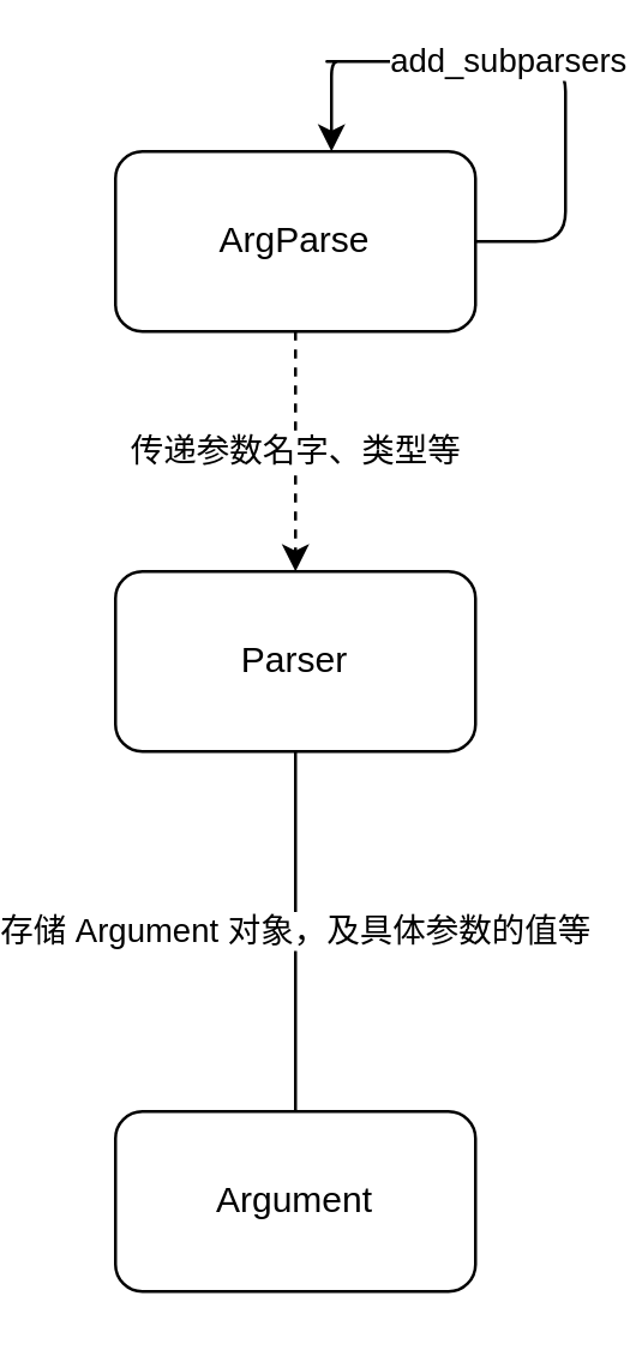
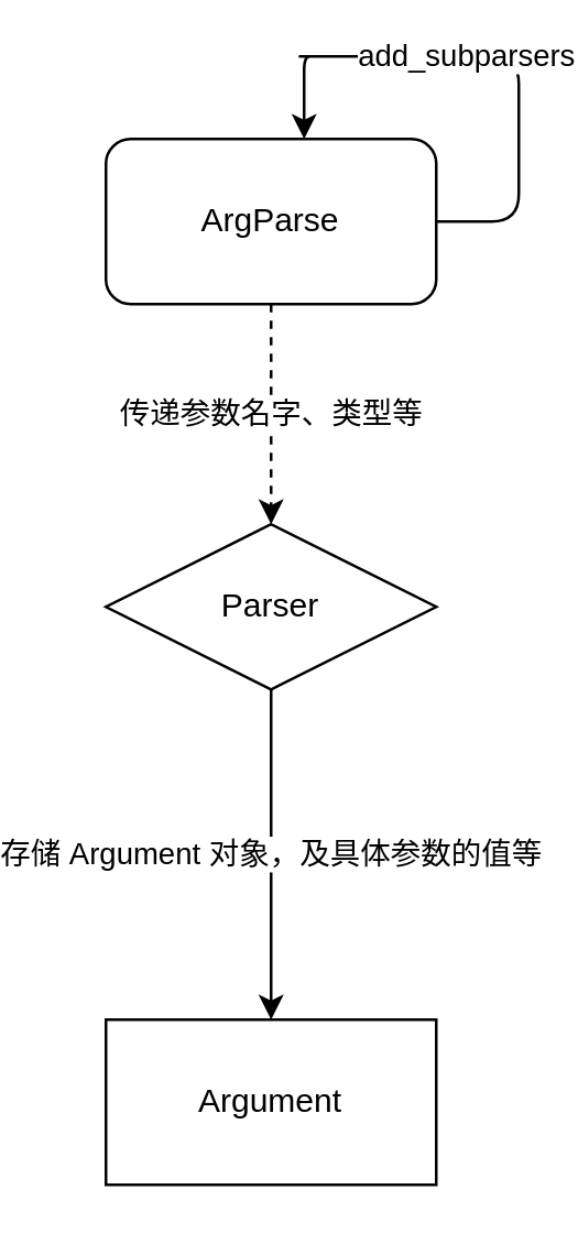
  <mxCell id="0" />
  <mxCell id="1" parent="0" />
  <mxCell id="2" value="传递参数名字、类型等" style="edgeStyle=orthogonalEdgeStyle;rounded=0;orthogonalLoop=1;jettySize=auto;html=1;dashed=1;" edge="1" parent="1" source="3" target="4"><mxGeometry relative="1" as="geometry" /></mxCell>
  <mxCell id="3" value="ArgParse" style="rounded=1;whiteSpace=wrap;html=1;" vertex="1" parent="1"><mxGeometry x="20" y="50" width="120" height="60" as="geometry" /></mxCell>
- <mxCell id="4" value="Parser" style="rounded=1;whiteSpace=wrap;html=1;" vertex="1" parent="1"><mxGeometry x="20" y="190" width="120" height="60" as="geometry" /></mxCell>
- <mxCell id="5" value="存储 Argument 对象，及具体参数的值等" style="edgeStyle=orthogonalEdgeStyle;rounded=0;orthogonalLoop=1;jettySize=auto;html=1;exitX=0.5;exitY=1;exitDx=0;exitDy=0;endArrow=none;" edge="1" parent="1" source="4" target="6"><mxGeometry relative="1" as="geometry"><mxPoint x="80" y="390" as="sourcePoint" /></mxGeometry></mxCell>
- <mxCell id="6" value="Argument" style="rounded=1;whiteSpace=wrap;html=1;" vertex="1" parent="1"><mxGeometry x="20" y="370" width="120" height="60" as="geometry" /></mxCell>
+ <mxCell id="4" value="Parser" style="rhombus;whiteSpace=wrap;html=1;" vertex="1" parent="1"><mxGeometry x="20" y="190" width="120" height="60" as="geometry" /></mxCell>
+ <mxCell id="5" value="存储 Argument 对象，及具体参数的值等" style="edgeStyle=orthogonalEdgeStyle;rounded=0;orthogonalLoop=1;jettySize=auto;html=1;exitX=0.5;exitY=1;exitDx=0;exitDy=0;" edge="1" parent="1" source="4" target="6"><mxGeometry relative="1" as="geometry"><mxPoint x="80" y="390" as="sourcePoint" /></mxGeometry></mxCell>
+ <mxCell id="6" value="Argument" style="whiteSpace=wrap;html=1;rounded=0;" vertex="1" parent="1"><mxGeometry x="20" y="370" width="120" height="60" as="geometry" /></mxCell>
  <mxCell id="7" value="add_subparsers" style="endArrow=classic;html=1;exitX=1;exitY=0.5;exitDx=0;exitDy=0;entryX=0.6;entryY=0;entryDx=0;entryDy=0;entryPerimeter=0;" edge="1" parent="1" source="3" target="3"><mxGeometry width="50" height="50" relative="1" as="geometry"><mxPoint x="20" y="460" as="sourcePoint" /><mxPoint x="190" y="90" as="targetPoint" /><Array as="points"><mxPoint x="170" y="80" /><mxPoint x="170" y="20" /><mxPoint x="92" y="20" /><mxPoint x="90" y="20" /><mxPoint x="100" y="20" /><mxPoint x="92" y="20" /><mxPoint x="92" y="30" /></Array></mxGeometry></mxCell>
